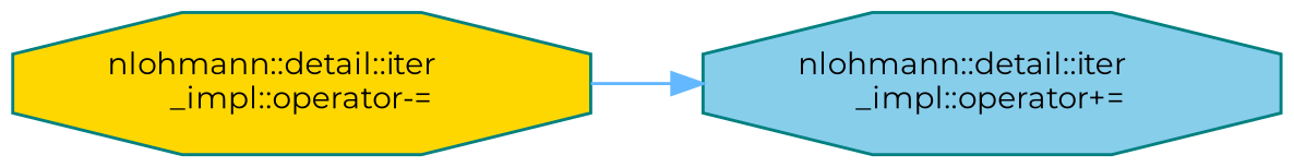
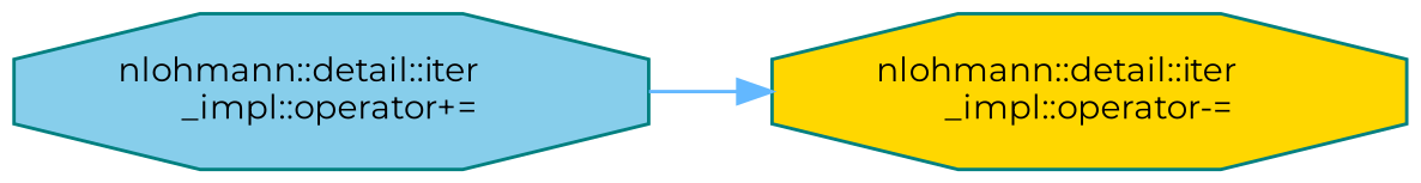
  digraph {
    rankdir=RL
    fontname=Montserrat
    node [color=teal fontname=Montserrat fontsize=10 shape=octagon style=filled]
    n1 [fillcolor=skyblue fontcolor=black height=0.2 label="nlohmann::detail::iter\l_impl::operator+=" width=0.4]
    n2 [fillcolor=gold height=0.2 label="nlohmann::detail::iter\l_impl::operator-=" width=0.4]
-   n1 -> n2 [color=steelblue1 dir=back fontname=Montserrat fontsize=10 labelfontname=Helvetica labelfontsize=10 style=solid]
+   n2 -> n1 [color=steelblue1 dir=back fontname=Montserrat fontsize=10 labelfontname=Helvetica labelfontsize=10 style=solid]
  }
